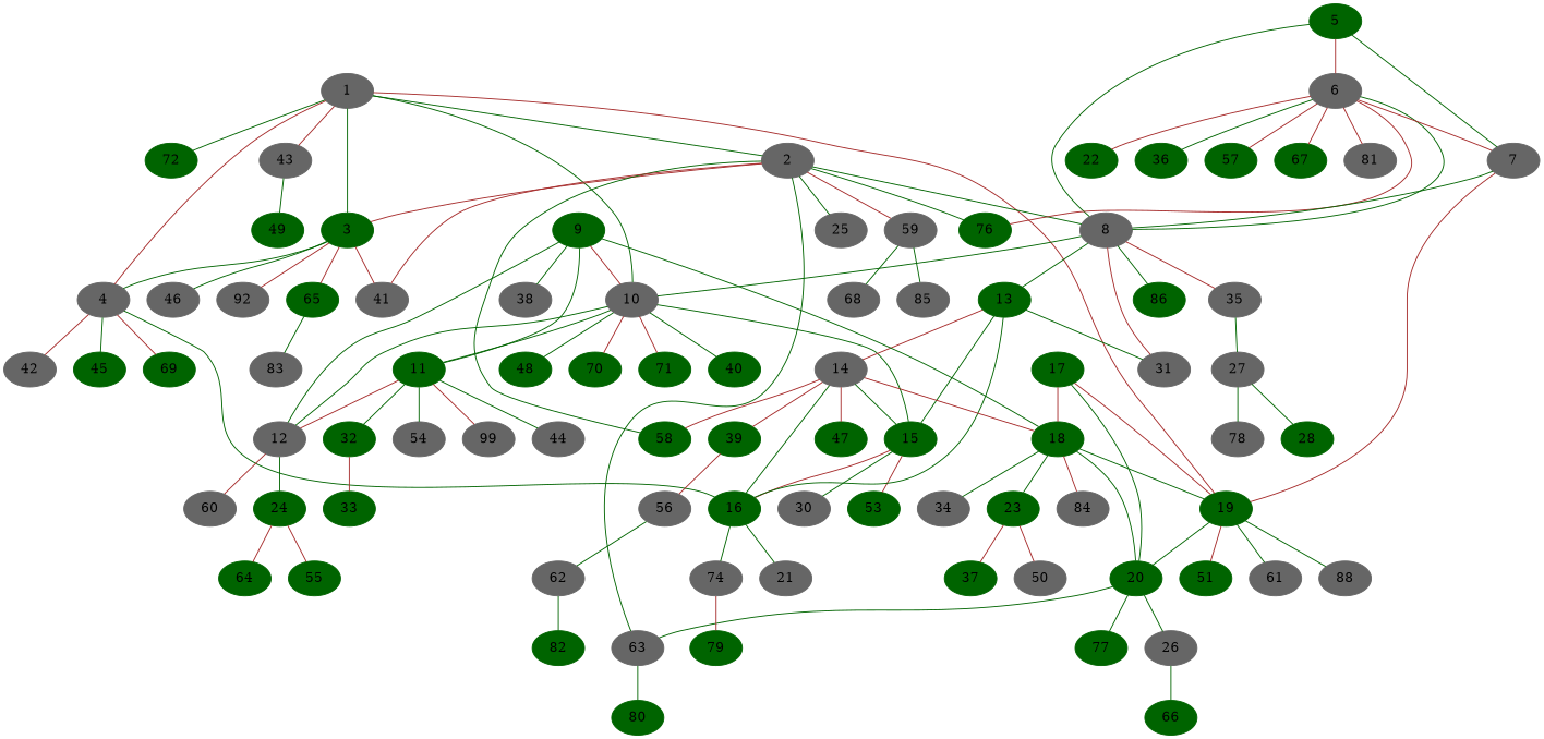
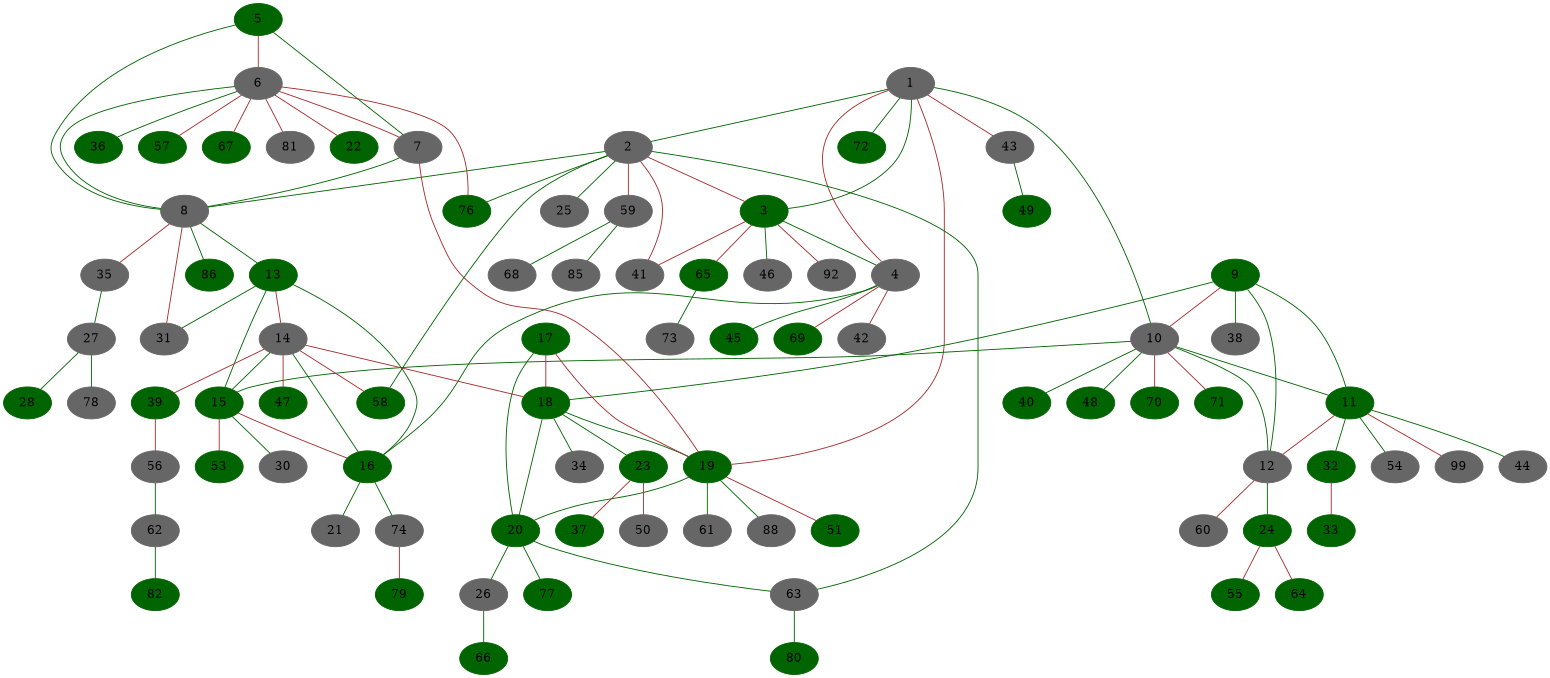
  graph {
    node [color=darkgreen style=filled]
    edge [color=darkgreen]
    1 [color=gray40]
    2 [color=gray40]
    3
    4 [color=gray40]
    10 [color=gray40]
    19
    43 [color=gray40]
    72
    8 [color=gray40]
    25 [color=gray40]
    58
    59 [color=gray40]
    63 [color=gray40]
    76
    41 [color=gray40]
    46 [color=gray40]
    n17 [color=gray40 label=92]
    65
    16
    42 [color=gray40]
    45
    69
    11
    12 [color=gray40]
    15
    40
    48
    70
    71
    20
    51
    61 [color=gray40]
    n33 [color=gray40 label=88]
    49
    13
    31 [color=gray40]
    35 [color=gray40]
    86
    68 [color=gray40]
    85 [color=gray40]
    80
-   73 [color=gray40 label=83]
+   73 [color=gray40]
    21 [color=gray40]
    74 [color=gray40]
    5
    6 [color=gray40]
    7 [color=gray40]
    22
    36
    57
    67
    81 [color=gray40]
    14 [color=gray40]
    27 [color=gray40]
    28
    78 [color=gray40]
    9
    18
    38 [color=gray40]
    n60 [color=gray40 label=99]
    32
    44 [color=gray40]
    54 [color=gray40]
    24
    60 [color=gray40]
    23
    34 [color=gray40]
-   84 [color=gray40]
    30 [color=gray40]
    53
    33
    55
    64
    39
    47
    56 [color=gray40]
    79
    17
    26 [color=gray40]
    77
    37
    50 [color=gray40]
    66
    62 [color=gray40]
    82
    1 -- 2
    1 -- 3
    1 -- 4 [color=brown]
    1 -- 10
    1 -- 19 [color=brown]
    1 -- 43 [color=brown]
    1 -- 72
    2 -- 3 [color=brown]
    2 -- 8
    2 -- 25
    2 -- 58
    2 -- 59 [color=brown]
    2 -- 63
    2 -- 76
    2 -- 41 [color=brown]
    3 -- 4
    3 -- 41 [color=brown]
    3 -- 46
    3 -- n17 [color=brown]
    3 -- 65 [color=brown]
    4 -- 16
    4 -- 42 [color=brown]
    4 -- 45
    4 -- 69 [color=brown]
    10 -- 11
    10 -- 12
    10 -- 15
    10 -- 40
    10 -- 48
    10 -- 70 [color=brown]
    10 -- 71 [color=brown]
    19 -- 20
    19 -- 51 [color=brown]
    19 -- 61
    19 -- n33
    43 -- 49
-   8 -- 10
    8 -- 13
    8 -- 31 [color=brown]
    8 -- 35 [color=brown]
    8 -- 86
    59 -- 68
    59 -- 85
    63 -- 80
    65 -- 73
    16 -- 21
    16 -- 74
    11 -- 12 [color=brown]
    11 -- n60 [color=brown]
    11 -- 32
    11 -- 44
    11 -- 54
    12 -- 24
    12 -- 60 [color=brown]
    15 -- 16 [color=brown]
    15 -- 30
    15 -- 53 [color=brown]
    20 -- 63
    20 -- 26
    20 -- 77
    13 -- 16
    13 -- 15
    13 -- 31
    13 -- 14 [color=brown]
    35 -- 27
    74 -- 79 [color=brown]
    5 -- 8
    5 -- 6 [color=brown]
    5 -- 7
    6 -- 8
    6 -- 76 [color=brown]
    6 -- 7 [color=brown]
    6 -- 22 [color=brown]
    6 -- 36
    6 -- 57 [color=brown]
    6 -- 67 [color=brown]
    6 -- 81 [color=brown]
    7 -- 19 [color=brown]
    7 -- 8
    14 -- 58 [color=brown]
    14 -- 16
    14 -- 15
    14 -- 18 [color=brown]
    14 -- 39 [color=brown]
    14 -- 47 [color=brown]
    27 -- 28
    27 -- 78
    9 -- 10 [color=brown]
    9 -- 11
    9 -- 12
    9 -- 18
    9 -- 38
    18 -- 19
    18 -- 20
    18 -- 23
    18 -- 34
-   18 -- 84 [color=brown]
    32 -- 33 [color=brown]
    24 -- 55 [color=brown]
    24 -- 64 [color=brown]
    23 -- 37 [color=brown]
    23 -- 50 [color=brown]
    39 -- 56 [color=brown]
    56 -- 62
    17 -- 19 [color=brown]
    17 -- 20
    17 -- 18 [color=brown]
    26 -- 66
    62 -- 82
  }
